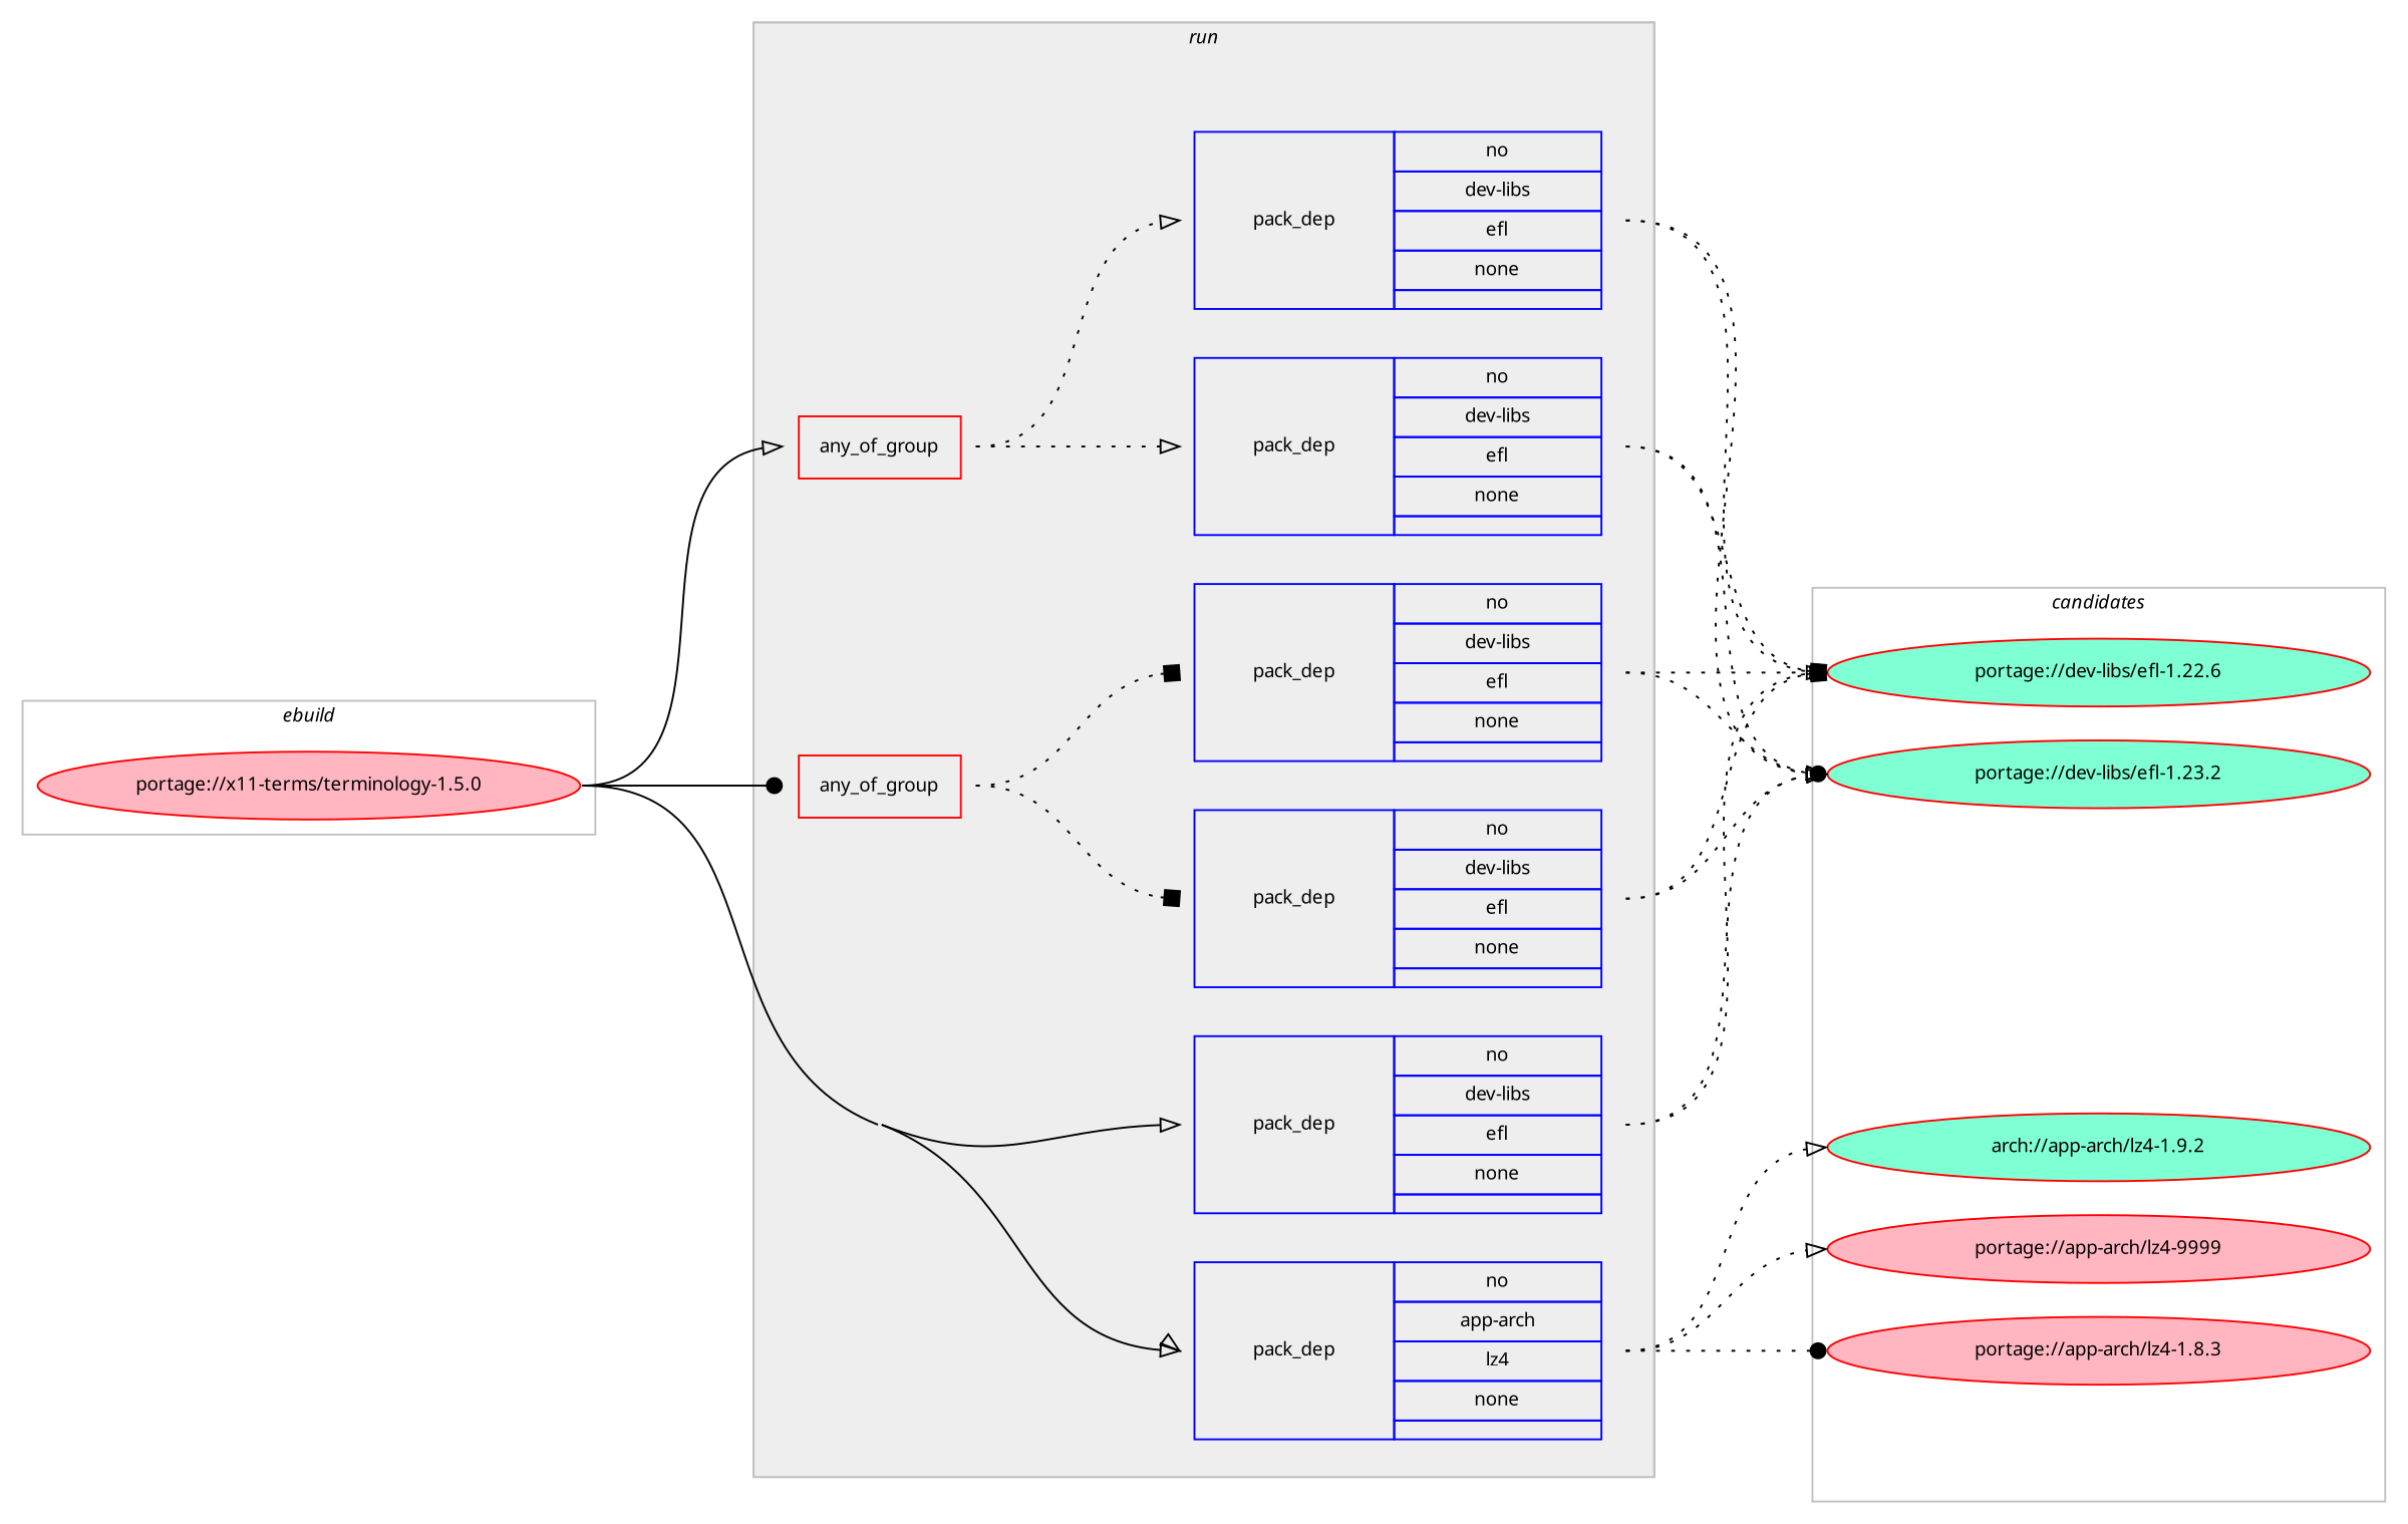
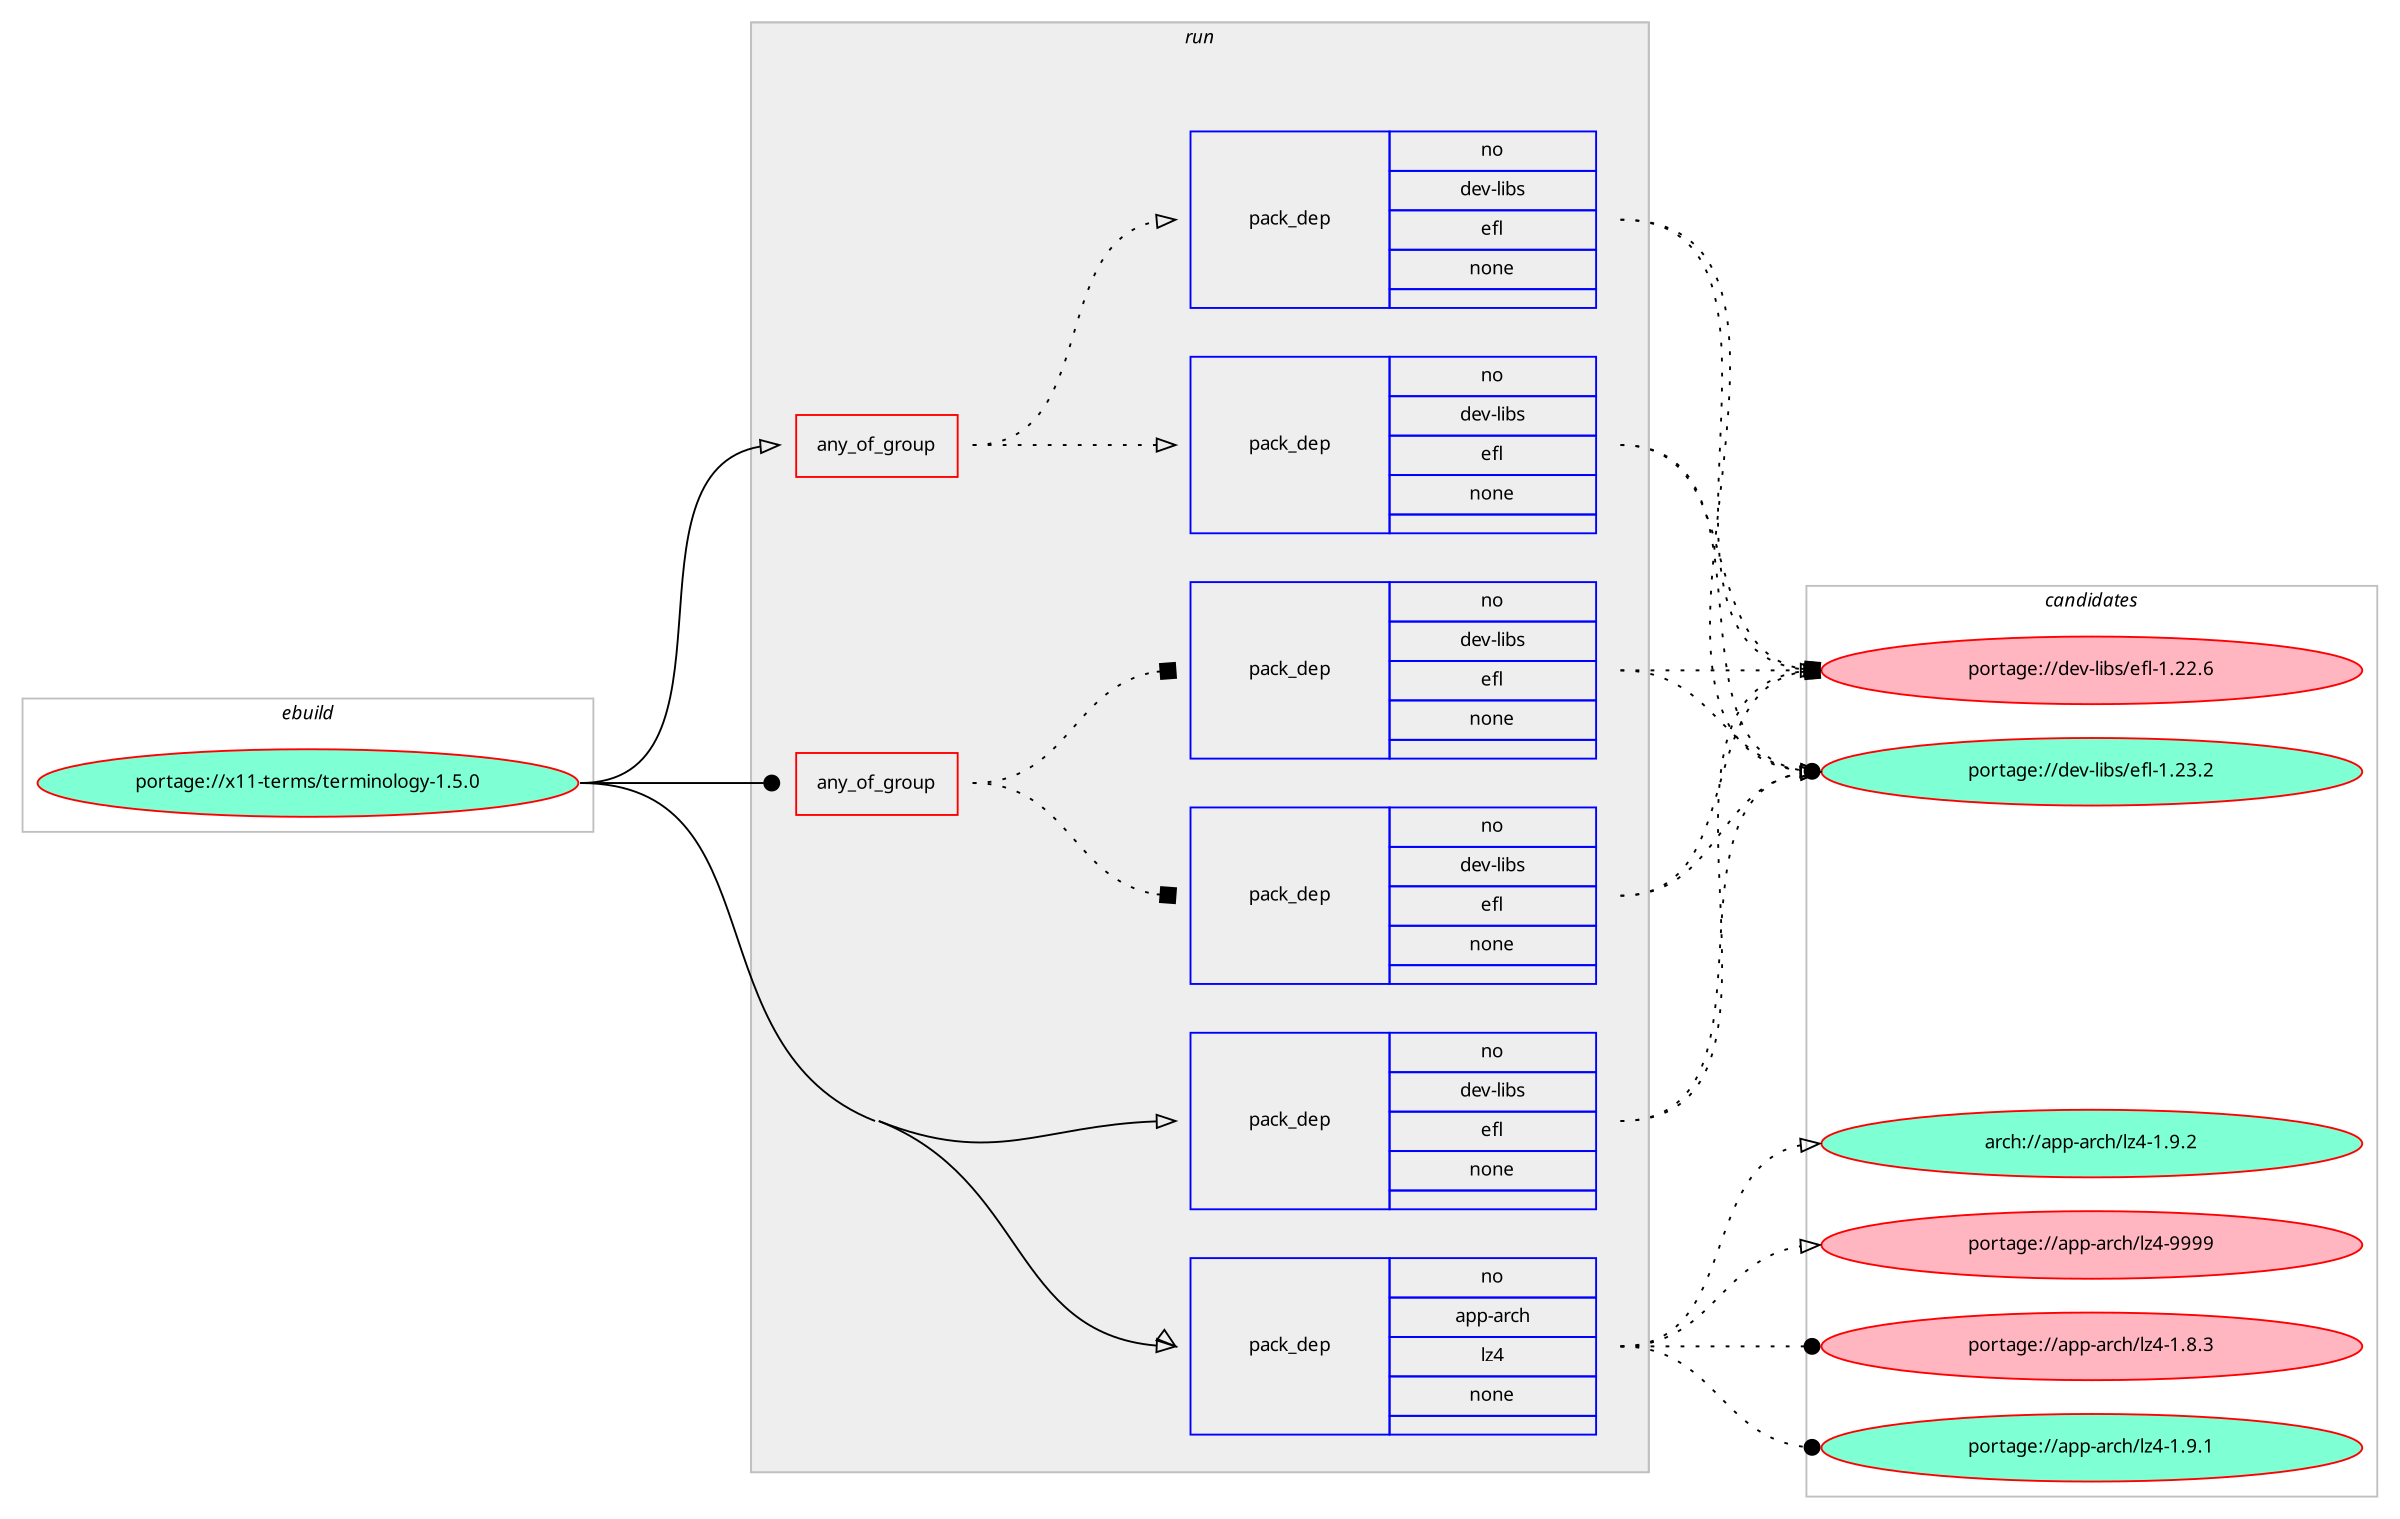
  digraph {
    compound=true
    concentrate=true
    fontname="Noto Sans"
    fontsize=10
    newrank=true
    rankdir=LR
    ranksep=1.5
    node [color=red fontname="Noto Sans" fontsize=10 shape=none]
    edge [arrowhead=onormal fontname="Noto Sans" headport=w style=dotted tailport=e weight=100]
-   n1 [fillcolor=lightpink label="portage://x11-terms/terminology-1.5.0" style=filled width=4 shape=""]
+   n1 [fillcolor=aquamarine label="portage://x11-terms/terminology-1.5.0" style=filled width=4 shape=""]
    n2 [color=blue label=<<TABLE BORDER="0" CELLBORDER="1" CELLSPACING="0" CELLPADDING="4" WIDTH="220"><TR><TD ROWSPAN="6" CELLPADDING="30">pack_dep</TD></TR><TR><TD WIDTH="110">no</TD></TR><TR><TD>dev-libs</TD></TR><TR><TD>efl</TD></TR><TR><TD>none</TD></TR><TR><TD></TD></TR></TABLE>>]
    n3 [color=blue label=<<TABLE BORDER="0" CELLBORDER="1" CELLSPACING="0" CELLPADDING="4" WIDTH="220"><TR><TD ROWSPAN="6" CELLPADDING="30">pack_dep</TD></TR><TR><TD WIDTH="110">no</TD></TR><TR><TD>dev-libs</TD></TR><TR><TD>efl</TD></TR><TR><TD>none</TD></TR><TR><TD></TD></TR></TABLE>>]
    n4 [label=<<TABLE BORDER="0" CELLBORDER="1" CELLSPACING="0" CELLPADDING="4"><TR><TD CELLPADDING="10">any_of_group</TD></TR></TABLE>>]
    n5 [color=blue label=<<TABLE BORDER="0" CELLBORDER="1" CELLSPACING="0" CELLPADDING="4" WIDTH="220"><TR><TD ROWSPAN="6" CELLPADDING="30">pack_dep</TD></TR><TR><TD WIDTH="110">no</TD></TR><TR><TD>dev-libs</TD></TR><TR><TD>efl</TD></TR><TR><TD>none</TD></TR><TR><TD></TD></TR></TABLE>>]
    n6 [color=blue label=<<TABLE BORDER="0" CELLBORDER="1" CELLSPACING="0" CELLPADDING="4" WIDTH="220"><TR><TD ROWSPAN="6" CELLPADDING="30">pack_dep</TD></TR><TR><TD WIDTH="110">no</TD></TR><TR><TD>dev-libs</TD></TR><TR><TD>efl</TD></TR><TR><TD>none</TD></TR><TR><TD></TD></TR></TABLE>>]
    n7 [label=<<TABLE BORDER="0" CELLBORDER="1" CELLSPACING="0" CELLPADDING="4"><TR><TD CELLPADDING="10">any_of_group</TD></TR></TABLE>>]
    n8 [color=blue label=<<TABLE BORDER="0" CELLBORDER="1" CELLSPACING="0" CELLPADDING="4" WIDTH="220"><TR><TD ROWSPAN="6" CELLPADDING="30">pack_dep</TD></TR><TR><TD WIDTH="110">no</TD></TR><TR><TD>app-arch</TD></TR><TR><TD>lz4</TD></TR><TR><TD>none</TD></TR><TR><TD></TD></TR></TABLE>>]
    n9 [color=blue label=<<TABLE BORDER="0" CELLBORDER="1" CELLSPACING="0" CELLPADDING="4" WIDTH="220"><TR><TD ROWSPAN="6" CELLPADDING="30">pack_dep</TD></TR><TR><TD WIDTH="110">no</TD></TR><TR><TD>dev-libs</TD></TR><TR><TD>efl</TD></TR><TR><TD>none</TD></TR><TR><TD></TD></TR></TABLE>>]
-   n10 [fillcolor=aquamarine label="portage://dev-libs/efl-1.22.6" style=filled width=4 shape=""]
+   n10 [fillcolor=lightpink label="portage://dev-libs/efl-1.22.6" style=filled width=4 shape=""]
    n11 [fillcolor=aquamarine label="portage://dev-libs/efl-1.23.2" style=filled width=4 shape=""]
    n12 [fillcolor=lightpink label="portage://app-arch/lz4-1.8.3" style=filled width=4 shape=""]
+   n13 [fillcolor=aquamarine label="portage://app-arch/lz4-1.9.1" style=filled width=4 shape=""]
    n14 [fillcolor=aquamarine label="arch://app-arch/lz4-1.9.2" style=filled width=4 shape=""]
    n15 [fillcolor=lightpink label="portage://app-arch/lz4-9999" style=filled width=4 shape=""]
    subgraph cluster_1 {
      color=gray
      label=<<i>ebuild</i>>
      rank=same
      n1
    }
    subgraph cluster_2 {
      color=gray
      label=<<i>dependencies</i>>
      subgraph cluster_3 {
        color=gray
        fillcolor="#eeeeee"
        label=<<i>compile</i>>
        style=filled
      }
      subgraph cluster_4 {
        color=gray
        fillcolor="#eeeeee"
        label=<<i>compile and run</i>>
        style=filled
        subgraph sub_5 {
          color=gray
          fillcolor="#eeeeee"
          label=<<i>compile and run</i>>
          style=filled
          n4
          subgraph sub_6 {
            color=gray
            fillcolor="#eeeeee"
            label=<<i>compile and run</i>>
            style=filled
            n2
          }
          subgraph sub_7 {
            color=gray
            fillcolor="#eeeeee"
            label=<<i>compile and run</i>>
            style=filled
            n3
          }
        }
        subgraph sub_8 {
          color=gray
          fillcolor="#eeeeee"
          label=<<i>compile and run</i>>
          style=filled
          n7
          subgraph sub_9 {
            color=gray
            fillcolor="#eeeeee"
            label=<<i>compile and run</i>>
            style=filled
            n5
          }
          subgraph sub_10 {
            color=gray
            fillcolor="#eeeeee"
            label=<<i>compile and run</i>>
            style=filled
            n6
          }
        }
        subgraph sub_11 {
          color=gray
          fillcolor="#eeeeee"
          label=<<i>compile and run</i>>
          style=filled
          n8
        }
        subgraph sub_12 {
          color=gray
          fillcolor="#eeeeee"
          label=<<i>compile and run</i>>
          style=filled
          n9
        }
      }
      subgraph cluster_13 {
        color=gray
        fillcolor="#eeeeee"
        label=<<i>run</i>>
        style=filled
      }
    }
    subgraph cluster_14 {
      color=gray
      label=<<i>candidates</i>>
      rank=same
      subgraph sub_15 {
        color=black
        label=<<i>candidates</i>>
        nodesep=1
        rank=same
        n10
        n11
      }
      subgraph sub_16 {
        color=black
        label=<<i>candidates</i>>
        nodesep=1
        rank=same
        n10
        n11
      }
      subgraph sub_17 {
        color=black
        label=<<i>candidates</i>>
        nodesep=1
        rank=same
        n10
        n11
      }
      subgraph sub_18 {
        color=black
        label=<<i>candidates</i>>
        nodesep=1
        rank=same
        n10
        n11
      }
      subgraph sub_19 {
        color=black
        label=<<i>candidates</i>>
        nodesep=1
        rank=same
        n12
+       n13
        n14
        n15
      }
      subgraph sub_20 {
        color=black
        label=<<i>candidates</i>>
        nodesep=1
        rank=same
        n10
        n11
      }
    }
    n1 -> n4 [style=solid weight=20]
    n1 -> n7 [arrowhead=dot style=solid weight=20]
    n1 -> n8 [style=solid weight=20]
    n1 -> n9 [style=solid weight=20]
    n2 -> n10 [arrowhead=box]
    n2 -> n11 [arrowhead=dot]
    n3 -> n10 [arrowhead=dot]
    n3 -> n11
    n4 -> n2 [weight=20]
    n4 -> n3 [weight=20]
    n5 -> n10 [arrowhead=box]
    n5 -> n11
    n6 -> n10
    n6 -> n11
    n7 -> n5 [arrowhead=box weight=20]
    n7 -> n6 [arrowhead=box weight=20]
    n8 -> n12 [arrowhead=dot]
+   n8 -> n13 [arrowhead=dot]
    n8 -> n14
    n8 -> n15
    n9 -> n10 [arrowhead=dot]
    n9 -> n11
  }
